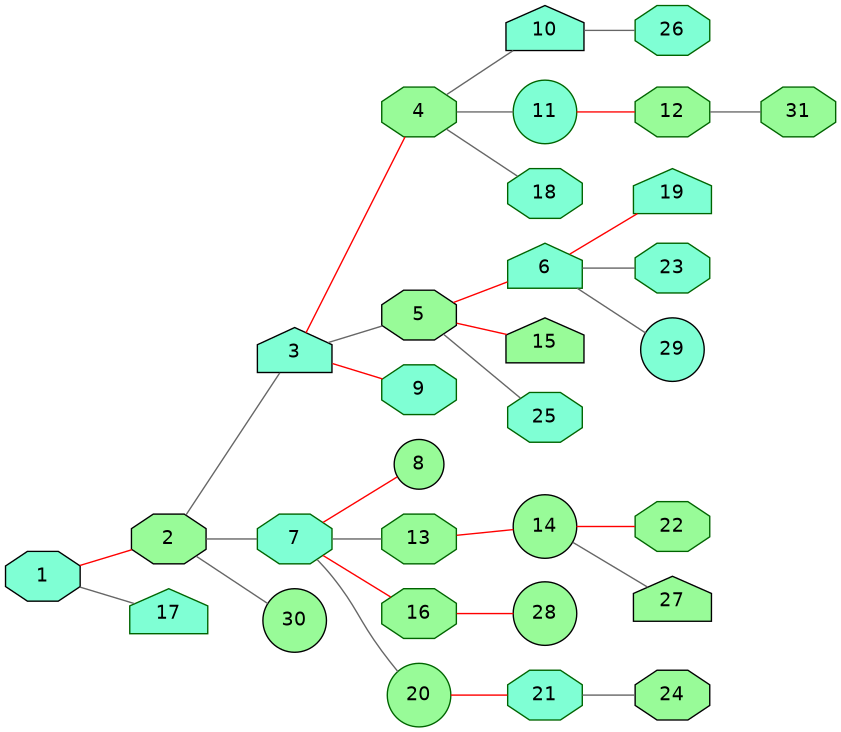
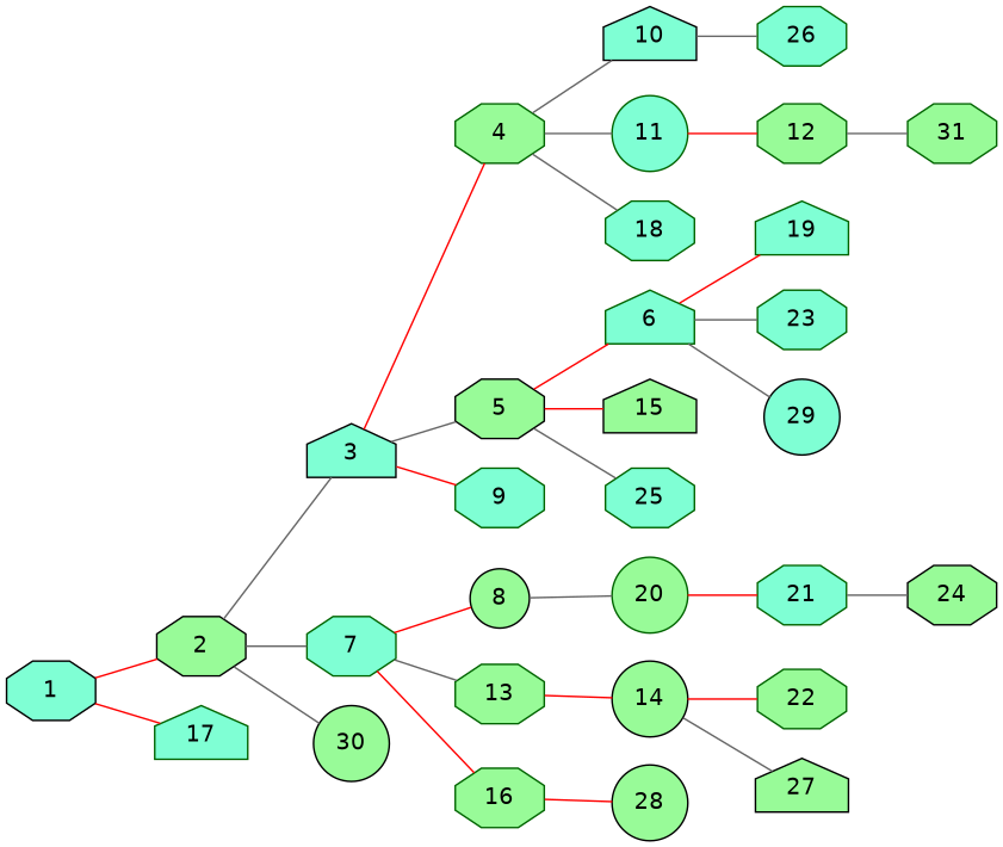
  graph {
    fontname="DejaVu Sans"
    rankdir=LR
    node [color=darkgreen fillcolor=palegreen fontname="DejaVu Sans" shape=octagon style=filled]
    edge [color=gray40 fontname="DejaVu Sans" weight=1.0]
    1 [color=black fillcolor=aquamarine]
    2 [color=black]
    17 [fillcolor=aquamarine shape=house]
    3 [color=black fillcolor=aquamarine shape=house]
    7 [fillcolor=aquamarine]
    30 [color=black shape=circle]
    4
    5 [color=black]
    9 [fillcolor=aquamarine]
    8 [color=black shape=circle]
    13
    16
    10 [color=black fillcolor=aquamarine shape=house]
    11 [fillcolor=aquamarine shape=circle]
    18 [fillcolor=aquamarine]
    6 [fillcolor=aquamarine shape=house]
    15 [color=black shape=house]
    25 [fillcolor=aquamarine]
    26 [fillcolor=aquamarine]
    12
    19 [fillcolor=aquamarine shape=house]
    23 [fillcolor=aquamarine]
    29 [color=black fillcolor=aquamarine shape=circle]
    20 [shape=circle]
    14 [color=black shape=circle]
    28 [color=black shape=circle]
    21 [fillcolor=aquamarine]
    31
    22
    27 [color=black shape=house]
    24 [color=black]
    1 -- 2 [color=red]
-   1 -- 17
+   1 -- 17 [color=red]
    2 -- 3
    2 -- 7
    2 -- 30
    3 -- 4 [color=red]
    3 -- 5
    3 -- 9 [color=red]
    7 -- 8 [color=red]
    7 -- 13
    7 -- 16 [color=red]
    4 -- 10
    4 -- 11 [weight=3.0]
    4 -- 18
    5 -- 6 [color=red]
    5 -- 15 [color=red]
    5 -- 25
-   7 -- 20
+   8 -- 20
    13 -- 14 [color=red]
    16 -- 28 [color=red]
    10 -- 26
    11 -- 12 [color=red]
    6 -- 19 [color=red]
    6 -- 23
    6 -- 29
    12 -- 31
    20 -- 21 [color=red]
    14 -- 22 [color=red weight=2.0]
    14 -- 27
    21 -- 24
  }
